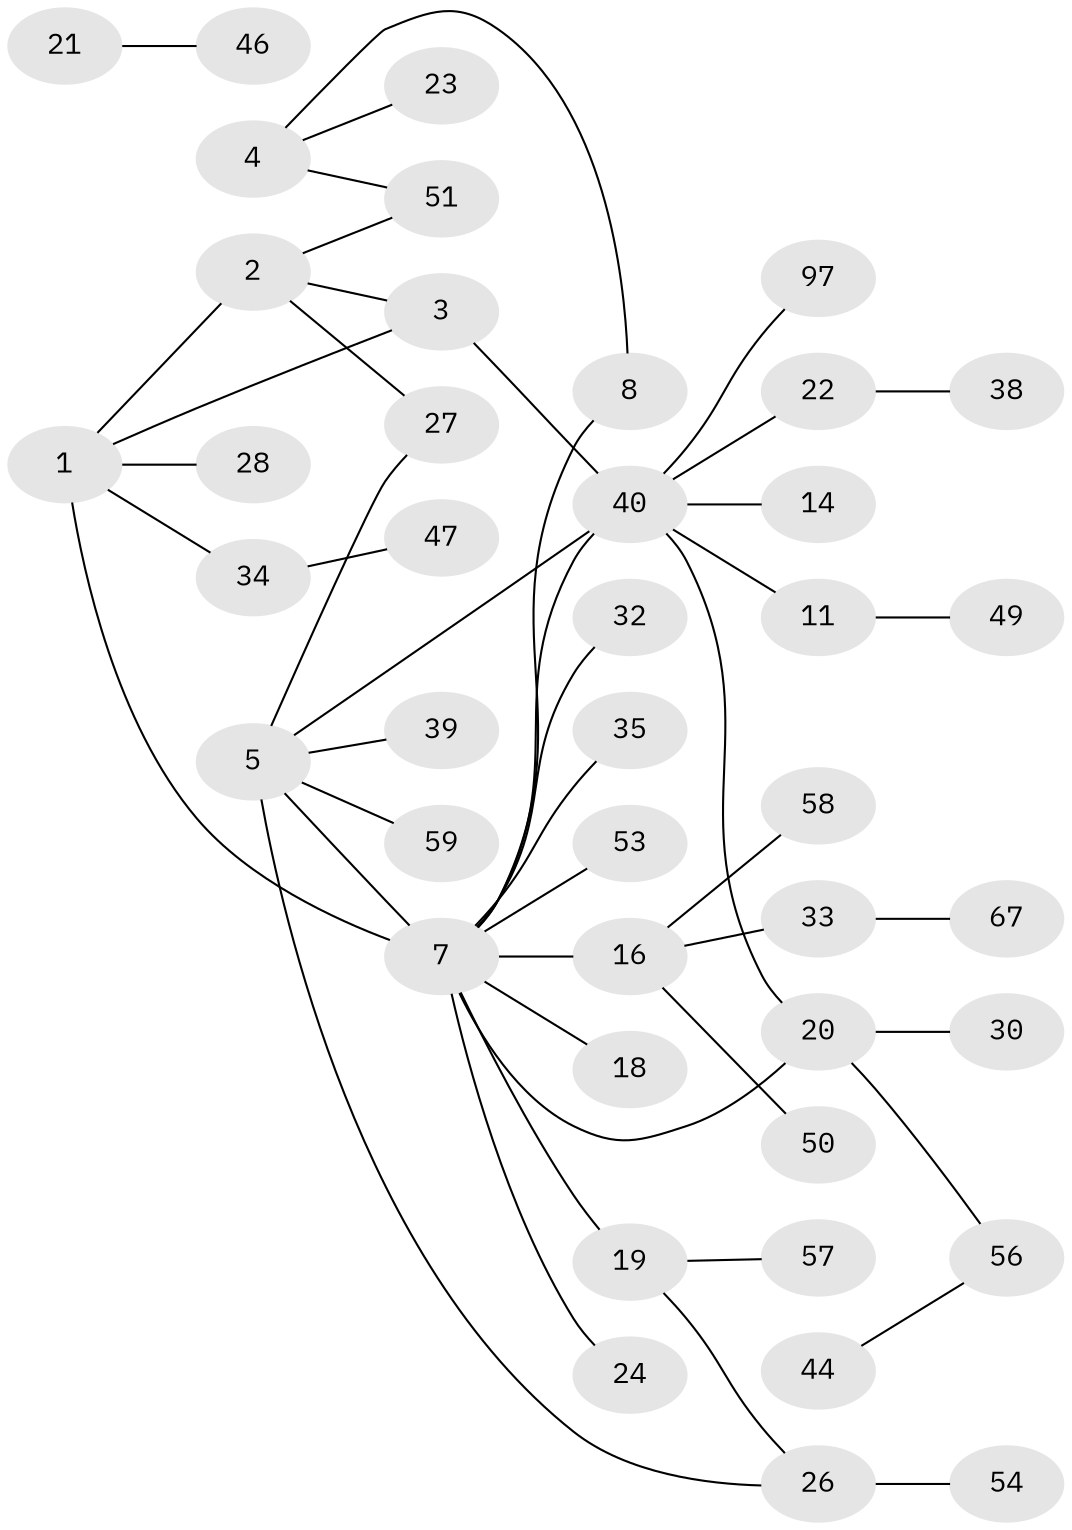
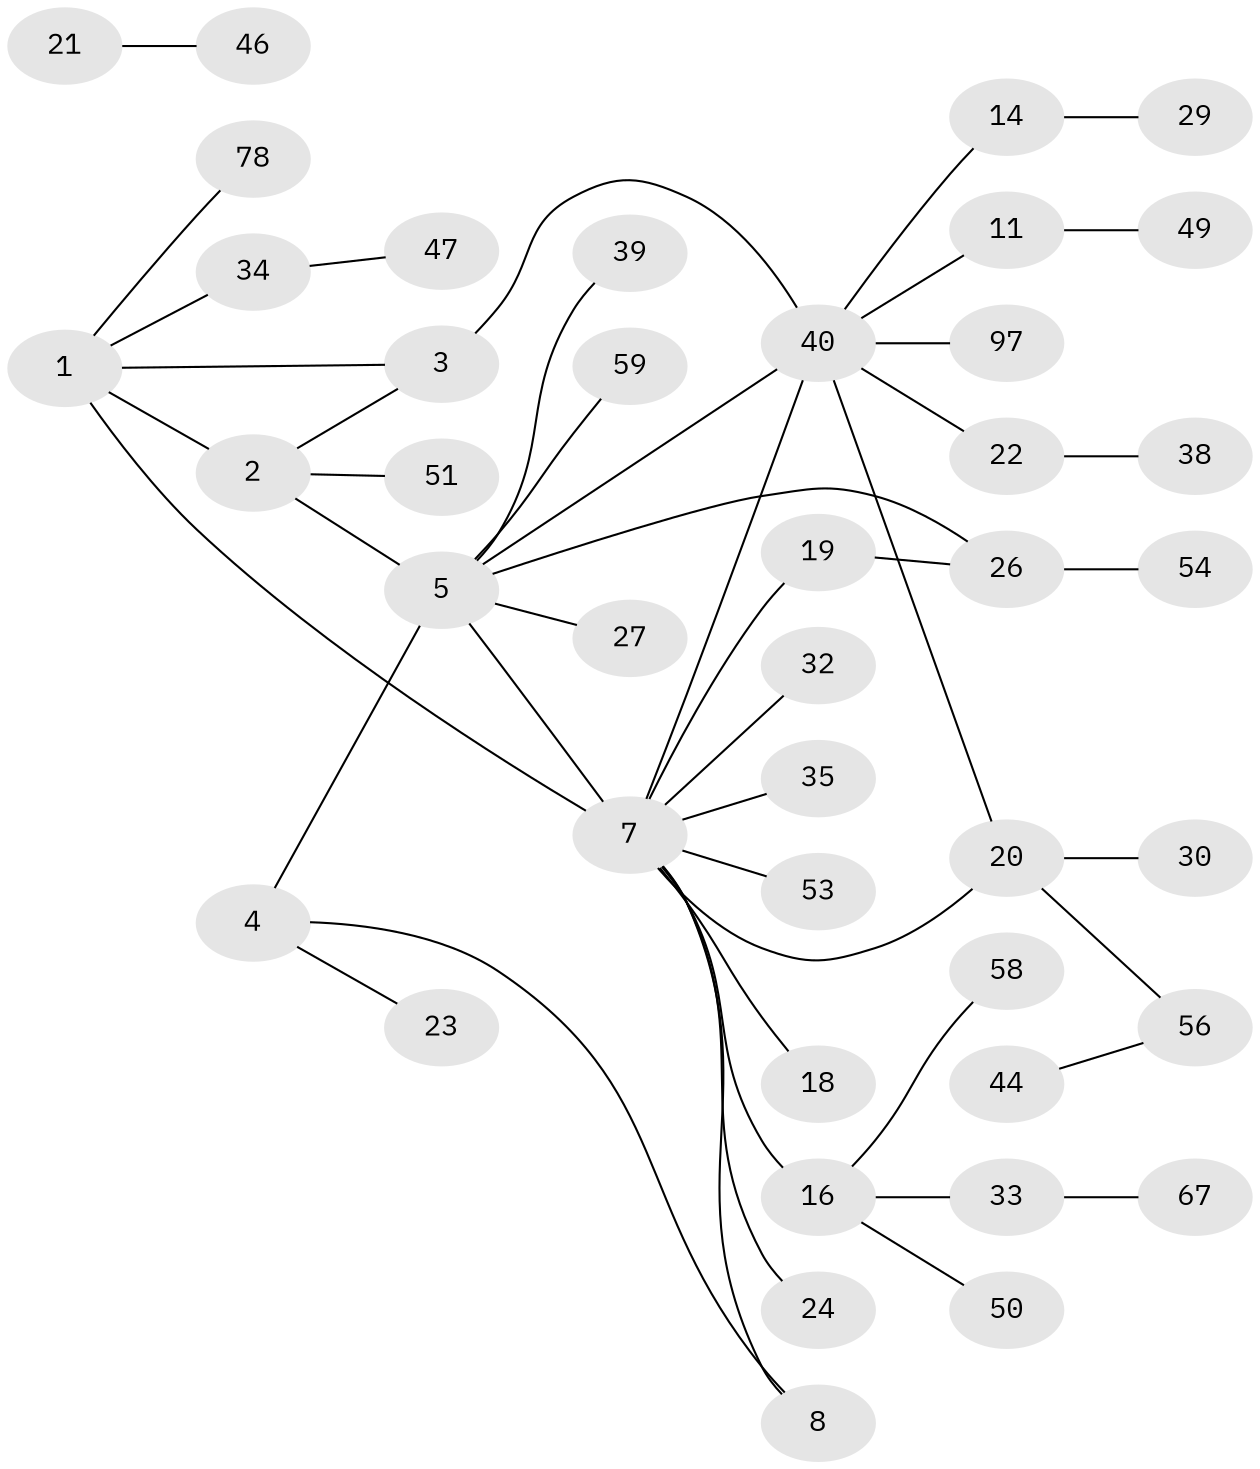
  graph {
    fontname="IBM Plex Mono"
    rankdir=LR
    node [color=gray90 fontname="IBM Plex Mono" style=filled]
    edge [fontname="IBM Plex Mono"]
    1 [super="+43"]
    2 [super="+31"]
    3
    7 [super="+13"]
-   28 [super="+61"]
+   28 [super="+61" label=78]
    34 [super="+36"]
    5 [super="+6"]
    51
    n9 [label=40 super="+12"]
    8 [super="+9"]
    16 [super="+40"]
    18
    19 [super="+42"]
    20 [super="+52"]
    24
    32
    35
    53
    14 [super="+15"]
+   29
    47
    26
    27 [super="+41"]
    39
    59
    11 [super="+25"]
    n27 [label=97]
    22
    4
    23 [super="+48"]
    54
    44 [super="+55"]
    56
    33 [super="+60"]
    50
    58
-   57
    30
    49
    38
    21
    46
    n43 [label=67]
    1 -- 2
    1 -- 3
    1 -- 7
    1 -- 28
    1 -- 34
    2 -- 3
-   2 -- 27
+   2 -- 5
    2 -- 51
    3 -- n9
    7 -- n9
    7 -- 8 [weight=2]
    7 -- 16
    7 -- 18
    7 -- 19
    7 -- 20
    7 -- 24
    7 -- 32
    7 -- 35
    7 -- 53
    34 -- 47
    5 -- 7
    5 -- n9
    5 -- 26
    5 -- 27
    5 -- 39
    5 -- 59
    n9 -- 20
    n9 -- 14
    n9 -- 11 [weight=2]
    n9 -- n27
    n9 -- 22
    16 -- 33
    16 -- 50
    16 -- 58
    19 -- 26
-   19 -- 57
    20 -- 56
    20 -- 30
+   14 -- 29
    26 -- 54
    11 -- 49
    22 -- 38
-   4 -- 51 [weight=2]
+   4 -- 5 [weight=2]
    4 -- 8
    4 -- 23
    44 -- 56
    33 -- n43
    21 -- 46
  }
